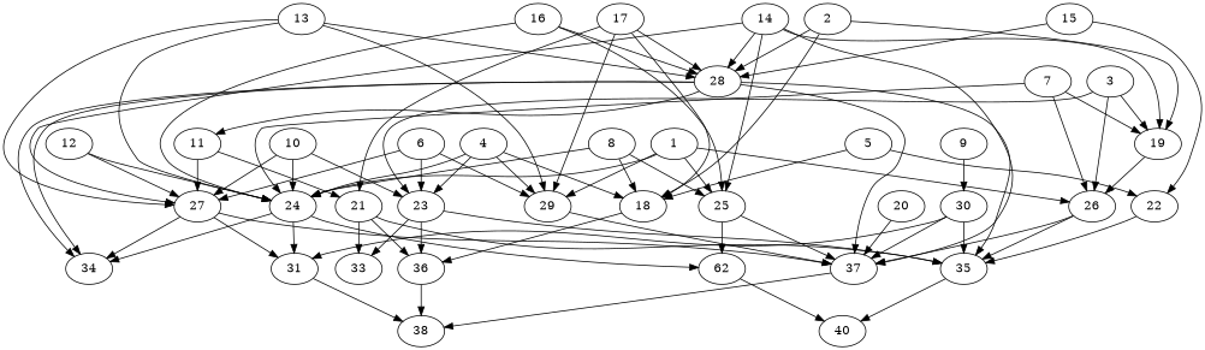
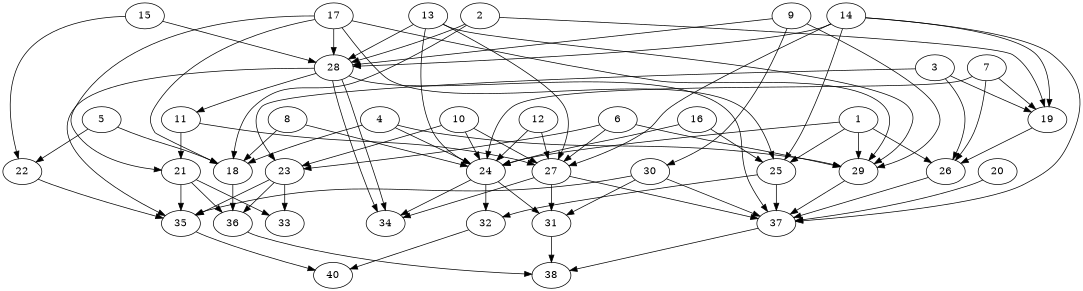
  digraph {
    node [alpha=0.16]
    1 [alpha=0.01 expect_size=52170752]
    24 [alpha=0.04 expect_size=44473344]
    25 [alpha=0.14 expect_size=14243840]
    26 [alpha=0.17 expect_size=52171776]
    29 [expect_size=11642880]
    31 [alpha=0.17 expect_size=45784064]
-   32 [alpha=0.15 expect_size=12400640 label=62]
+   32 [alpha=0.15 expect_size=12400640]
    34 [expect_size=6978560]
    37 [alpha=0.01 expect_size=42088448]
    35 [alpha=0.15 expect_size=16442368]
    38 [alpha=0.12 expect_size=9158656]
    40 [alpha=0.19 expect_size=26719232]
    2 [alpha=0.15 expect_size=51403776]
    18 [alpha=0.19 expect_size=9225216]
    19 [alpha=0.08 expect_size=6872064]
    28 [alpha=0.11 expect_size=13378560]
    36 [alpha=0.11 expect_size=48774144]
    11 [alpha=0.07 expect_size=46713856]
    3 [alpha=0.07 expect_size=29270016]
    23 [alpha=0.13 expect_size=25798656]
    33 [alpha=0.06 expect_size=22914048]
    4 [alpha=0.09 expect_size=9903104]
    5 [alpha=0.09 expect_size=49897472]
    22 [alpha=0.04 expect_size=40084480]
    6 [expect_size=37730304]
    27 [alpha=0.06 expect_size=31536128]
    7 [alpha=0.08 expect_size=18014208]
    8 [alpha=0.19 expect_size=43868160]
    9 [alpha=0.03 expect_size=51519488]
    30 [alpha=0.18 expect_size=29716480]
    10 [alpha=0.04 expect_size=45318144]
    21 [alpha=0.06 expect_size=23132160]
    12 [alpha=0.14 expect_size=48098304]
    13 [alpha=0.08 expect_size=35987456]
    14 [alpha=0.07 expect_size=51894272]
    20 [alpha=0.07 expect_size=12931072]
    15 [expect_size=25186304]
    16 [alpha=0.11 expect_size=45729792]
    17 [alpha=0.12 expect_size=37381120]
    1 -> 24
    1 -> 25
    1 -> 26
    1 -> 29
    24 -> 31
    24 -> 32
    24 -> 34
    25 -> 32
    25 -> 37
    26 -> 37
-   26 -> 35
    29 -> 37
    31 -> 38
    32 -> 40
    37 -> 38
    35 -> 40
    2 -> 18
    2 -> 19
    2 -> 28
    18 -> 36
    19 -> 26
    28 -> 34
    28 -> 34
    28 -> 37
    28 -> 35
    28 -> 11
    36 -> 38
    11 -> 27
    11 -> 21
    3 -> 26
    3 -> 19
    3 -> 23
    23 -> 35
    23 -> 36
    23 -> 33
    4 -> 24
    4 -> 29
    4 -> 18
-   4 -> 23
    5 -> 18
    5 -> 22
    22 -> 35
    6 -> 29
    6 -> 23
    6 -> 27
    27 -> 31
    27 -> 34
    27 -> 37
    7 -> 24
    7 -> 26
    7 -> 19
    8 -> 24
    8 -> 18
+   9 -> 29
    9 -> 30
    30 -> 31
    30 -> 37
    30 -> 35
    10 -> 24
    10 -> 23
    10 -> 27
    21 -> 35
    21 -> 36
    21 -> 33
    12 -> 24
    12 -> 27
    13 -> 24
    13 -> 29
    13 -> 28
    13 -> 27
    14 -> 25
    14 -> 37
    14 -> 19
    14 -> 28
    14 -> 27
    20 -> 37
    15 -> 28
    15 -> 22
    16 -> 24
    16 -> 25
-   16 -> 28
-   8 -> 25
+   9 -> 28
+   17 -> 25
    17 -> 29
    17 -> 18
    17 -> 28
    17 -> 21
  }
